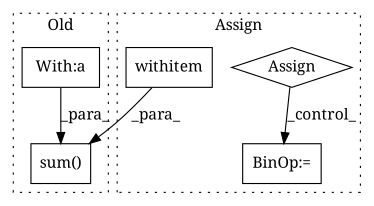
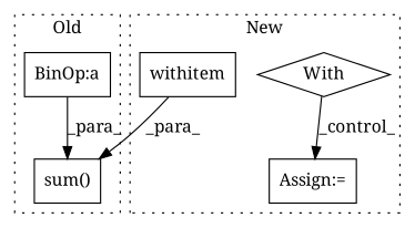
  digraph {
    fontname="Noto Serif"
    node [fontname="Noto Serif" shape=box]
    edge [fontname="Noto Serif"]
    n1 [a=75 l=32 label="sum()" s=816]
-   n2 [a=82 l=4 label="With:a" s=836]
-   n3 [a=39 l="5,17" label=Assign s="999,1006" shape=diamond]
+   n2 [a=82 l=4 label="BinOp:a" s=836]
+   n3 [a=39 l="5,17" label=With s="999,1006" shape=diamond]
    n4 [a=49 l=2 label=withitem s=1004]
-   n5 [a=68 l=3 label="BinOp:=" s=1056]
+   n5 [a=68 l=3 label="Assign:=" s=1056]
    subgraph cluster_1 {
      label=Old
      style=dotted
      n1
      n2
    }
    subgraph cluster_2 {
-     label=Assign
+     label=New
      style=dotted
      n3
      n4
      n5
    }
    n2 -> n1 [label=_para_]
    n3 -> n5 [label=_control_]
    n4 -> n1 [label=_para_]
  }
